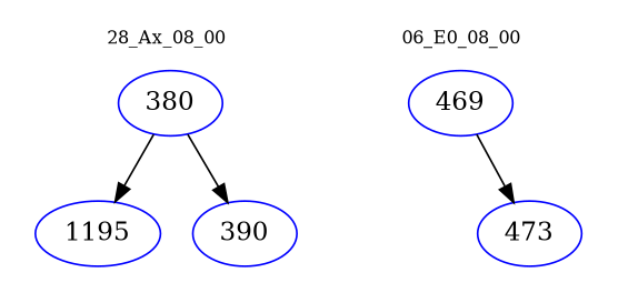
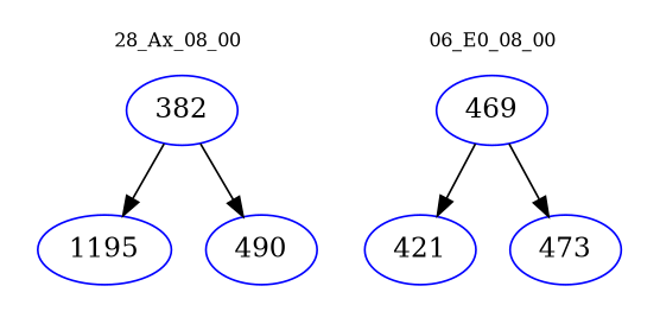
  digraph {
    node [color=blue]
    edge [color=black]
-   n1 [label=380]
+   n1 [label=382]
    n2 [label=1195]
-   n3 [label=390]
+   n3 [label=490]
    n4 [label=469]
+   n5 [label=421]
    n6 [label=473]
    subgraph cluster_1 {
      color=white
      fontsize=10
      label="28_Ax_08_00"
      n1
      n2
      n3
    }
    subgraph cluster_2 {
      color=white
      fontsize=10
      label="06_E0_08_00"
      n4
+     n5
      n6
    }
    n1 -> n2
    n1 -> n3
+   n4 -> n5
    n4 -> n6
  }
